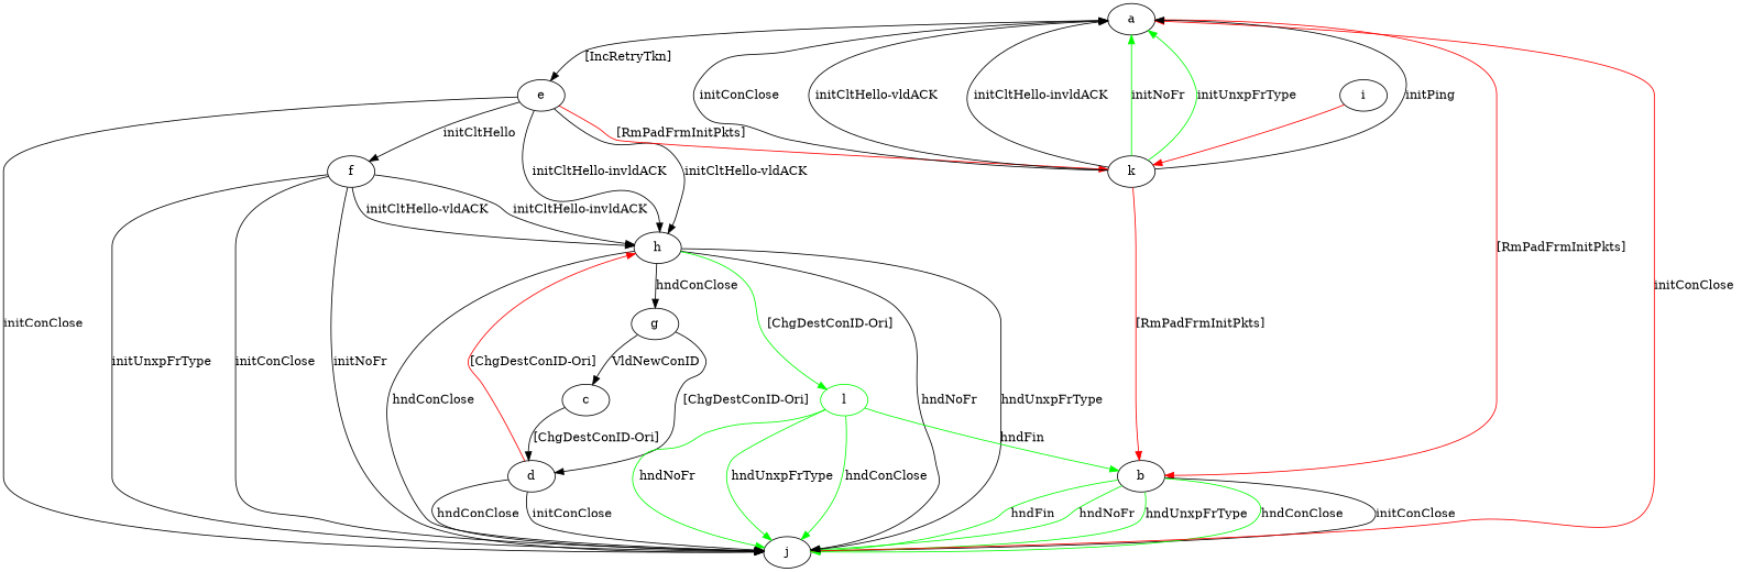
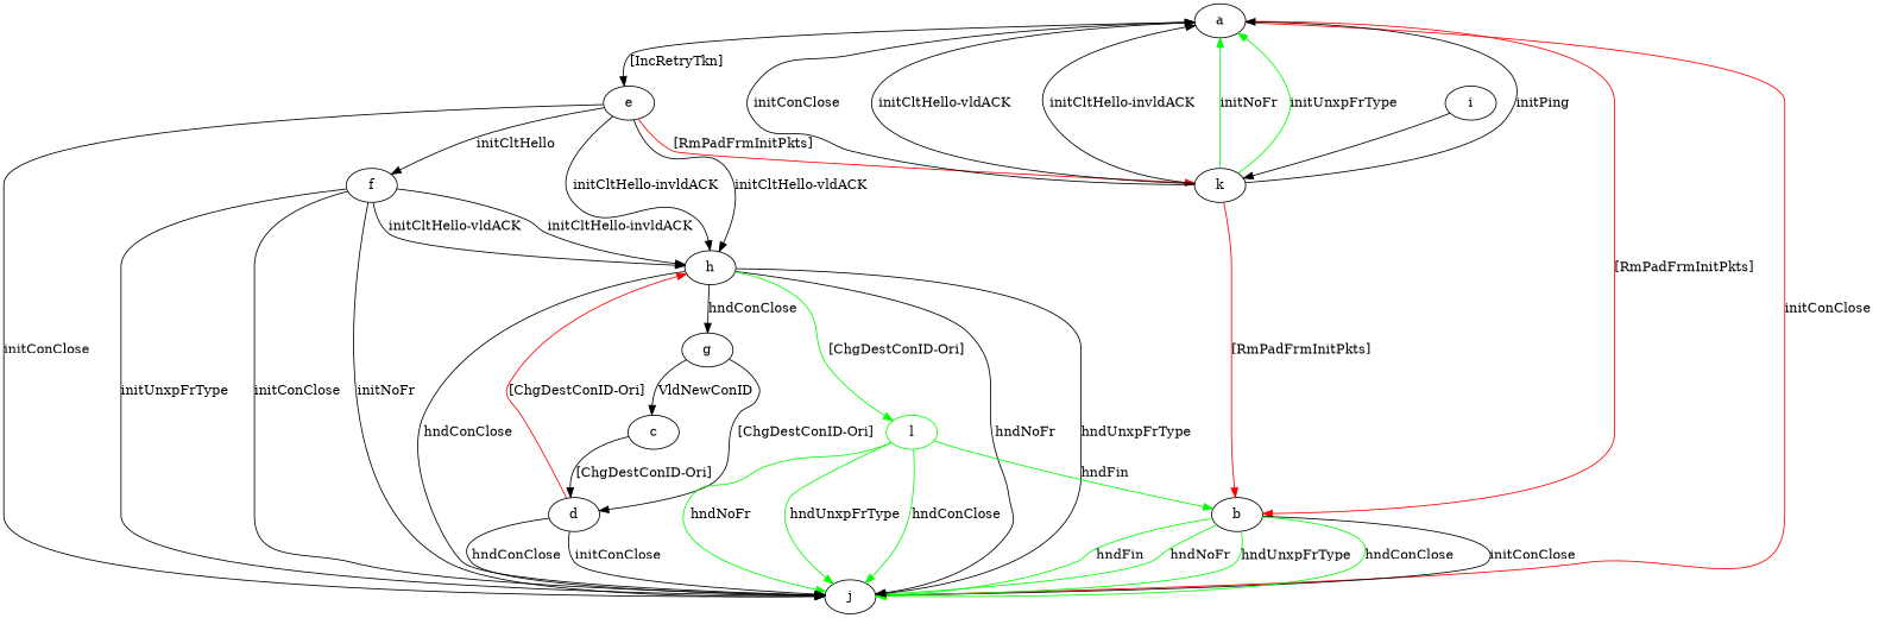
  digraph {
    a
    b
    e
    j
    f
    h
    k
    g
    l [color=green]
    c
    d
    i
    a -> b [color=red label="[RmPadFrmInitPkts] "]
    a -> e [label="[IncRetryTkn] "]
-   j -> a [color=red label="initConClose "]
+   a -> j [color=red label="initConClose "]
    b -> j [label="initConClose "]
    b -> j [color=green label="hndFin "]
    b -> j [color=green label="hndNoFr "]
    b -> j [color=green label="hndUnxpFrType "]
    b -> j [color=green label="hndConClose "]
    e -> j [label="initConClose "]
    e -> f [label="initCltHello "]
    e -> h [label="initCltHello-vldACK "]
    e -> h [label="initCltHello-invldACK "]
    e -> k [color=red label="[RmPadFrmInitPkts] "]
    f -> j [label="initConClose "]
    f -> j [label="initNoFr "]
    f -> j [label="initUnxpFrType "]
    f -> h [label="initCltHello-vldACK "]
    f -> h [label="initCltHello-invldACK "]
    h -> j [label="hndNoFr "]
    h -> j [label="hndUnxpFrType "]
    h -> j [label="hndConClose "]
    h -> g [label="hndConClose "]
    h -> l [color=green label="[ChgDestConID-Ori] "]
    k -> a [label="initPing "]
    k -> a [label="initConClose "]
    k -> a [label="initCltHello-vldACK "]
    k -> a [label="initCltHello-invldACK "]
    k -> a [color=green label="initNoFr "]
    k -> a [color=green label="initUnxpFrType "]
    k -> b [color=red label="[RmPadFrmInitPkts] "]
    g -> c [label="VldNewConID "]
    g -> d [label="[ChgDestConID-Ori] "]
    l -> b [color=green label="hndFin "]
    l -> j [color=green label="hndNoFr "]
    l -> j [color=green label="hndUnxpFrType "]
    l -> j [color=green label="hndConClose "]
    c -> d [label="[ChgDestConID-Ori] "]
    d -> j [label="initConClose "]
    d -> j [label="hndConClose "]
    d -> h [color=red label="[ChgDestConID-Ori] "]
-   i -> k [color=red]
+   i -> k
  }
